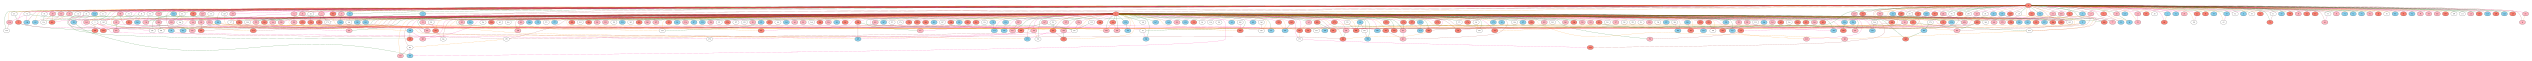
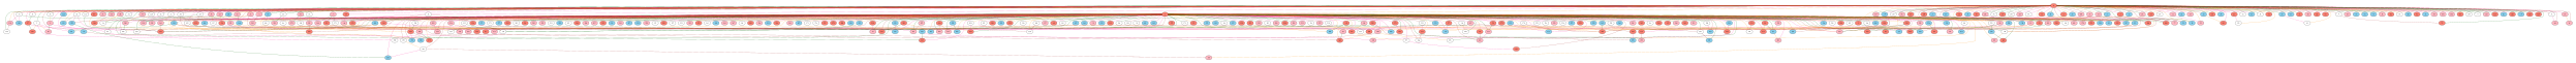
  graph {
    fontname="EB Garamond"
    node [fillcolor=salmon fontname="EB Garamond" style=filled]
    edge [color=deeppink fontname="EB Garamond"]
    0
    1
    2 [fillcolor=white]
    3 [fillcolor=skyblue]
    4 [fillcolor=lightpink]
    5 [fillcolor=skyblue]
    6
    7
    8 [fillcolor=lightpink]
    9 [fillcolor=lightpink]
    10 [fillcolor=lightpink]
    11 [fillcolor=lightpink]
    12 [fillcolor=lightpink]
    13 [fillcolor=skyblue]
    14 [fillcolor=lightpink]
    15 [fillcolor=lightpink]
    16
    17 [fillcolor=skyblue]
    18
    19
    20 [fillcolor=white]
    21
    22 [fillcolor=lightpink]
    23 [fillcolor=white]
    24 [fillcolor=skyblue]
    25 [fillcolor=skyblue]
    26 [fillcolor=white]
    27 [fillcolor=skyblue]
    28 [fillcolor=white]
    29 [fillcolor=lightpink]
    30 [fillcolor=lightpink]
    31 [fillcolor=skyblue]
    32 [fillcolor=white]
    33 [fillcolor=lightpink]
    34
    35 [fillcolor=white]
    36 [fillcolor=skyblue]
    37 [fillcolor=skyblue]
    38
    39 [fillcolor=skyblue]
    40 [fillcolor=lightpink]
    41 [fillcolor=white]
    42 [fillcolor=white]
    43 [fillcolor=skyblue]
    44 [fillcolor=white]
    45 [fillcolor=lightpink]
    46 [fillcolor=white]
    47 [fillcolor=skyblue]
    48 [fillcolor=white]
    49
    50 [fillcolor=white]
    51
    52
    53
    55 [fillcolor=white]
    56 [fillcolor=lightpink]
    57 [fillcolor=skyblue]
    58
    59 [fillcolor=lightpink]
    60 [fillcolor=lightpink]
    61 [fillcolor=white]
    62
    63 [fillcolor=white]
    64
    65 [fillcolor=lightpink]
    66 [fillcolor=white]
    67 [fillcolor=lightpink]
    68 [fillcolor=lightpink]
    69 [fillcolor=lightpink]
    70 [fillcolor=skyblue]
    71 [fillcolor=skyblue]
    72 [fillcolor=skyblue]
    73
    74 [fillcolor=skyblue]
    75
    76 [fillcolor=white]
    77 [fillcolor=lightpink]
    78 [fillcolor=skyblue]
    79 [fillcolor=lightpink]
    80
    81 [fillcolor=lightpink]
    82
    83 [fillcolor=white]
    84
    85 [fillcolor=white]
    86 [fillcolor=lightpink]
    87
    88 [fillcolor=skyblue]
    89 [fillcolor=lightpink]
    90 [fillcolor=skyblue]
    91
    92 [fillcolor=skyblue]
    93 [fillcolor=skyblue]
    94 [fillcolor=white]
    95 [fillcolor=lightpink]
    96 [fillcolor=lightpink]
    97
    98 [fillcolor=lightpink]
    99 [fillcolor=white]
    100 [fillcolor=skyblue]
    101 [fillcolor=skyblue]
    102 [fillcolor=white]
    103 [fillcolor=lightpink]
    104 [fillcolor=lightpink]
    105 [fillcolor=white]
    106 [fillcolor=lightpink]
    107
    108 [fillcolor=white]
    109 [fillcolor=white]
    110 [fillcolor=white]
    111 [fillcolor=white]
    112 [fillcolor=skyblue]
    113 [fillcolor=lightpink]
    114
    115 [fillcolor=skyblue]
    116 [fillcolor=white]
    117 [fillcolor=lightpink]
    118 [fillcolor=lightpink]
    119 [fillcolor=skyblue]
    120
    121 [fillcolor=lightpink]
    122 [fillcolor=skyblue]
    123
    124 [fillcolor=skyblue]
    125 [fillcolor=white]
    126 [fillcolor=white]
    127 [fillcolor=lightpink]
    128 [fillcolor=white]
    129
    130
    131 [fillcolor=skyblue]
    132
    133 [fillcolor=skyblue]
    134 [fillcolor=white]
    135 [fillcolor=skyblue]
    136
    137 [fillcolor=lightpink]
    138 [fillcolor=skyblue]
    139 [fillcolor=skyblue]
    140
    141 [fillcolor=lightpink]
    142 [fillcolor=skyblue]
    143 [fillcolor=white]
    144 [fillcolor=white]
    145 [fillcolor=lightpink]
    146 [fillcolor=lightpink]
    147 [fillcolor=skyblue]
    148 [fillcolor=skyblue]
    149 [fillcolor=skyblue]
    150 [fillcolor=lightpink]
    151 [fillcolor=lightpink]
    152
    153 [fillcolor=skyblue]
    154 [fillcolor=white]
    155
    156 [fillcolor=white]
    157 [fillcolor=white]
    158 [fillcolor=white]
    159 [fillcolor=white]
    160 [fillcolor=white]
    161 [fillcolor=skyblue]
    162
    163 [fillcolor=skyblue]
    164
    165
    167 [fillcolor=lightpink]
    168
    169
    170
    171 [fillcolor=skyblue]
    172
    173
    174
    175 [fillcolor=white]
    176
    177
    178 [fillcolor=white]
    179 [fillcolor=skyblue]
    180
    181 [fillcolor=skyblue]
-   182 [fillcolor=white]
    183
    184 [fillcolor=white]
    185 [fillcolor=skyblue]
    186 [fillcolor=white]
    187
    188 [fillcolor=lightpink]
    189
    190 [fillcolor=white]
    191 [fillcolor=lightpink]
    192 [fillcolor=white]
    193 [fillcolor=white]
    194
    195 [fillcolor=skyblue]
    196
    197 [fillcolor=skyblue]
    198
    199
    200 [fillcolor=white]
    201 [fillcolor=lightpink]
    202 [fillcolor=lightpink]
    203 [fillcolor=white]
    204 [fillcolor=lightpink]
    205 [fillcolor=skyblue]
    206 [fillcolor=lightpink]
    207 [fillcolor=lightpink]
    208
    209
    210 [fillcolor=lightpink]
    211 [fillcolor=lightpink]
    212
    213 [fillcolor=skyblue]
    214 [fillcolor=lightpink]
    215
    216 [fillcolor=white]
    217 [fillcolor=lightpink]
    218 [fillcolor=white]
    219
    220 [fillcolor=skyblue]
    221 [fillcolor=lightpink]
    222 [fillcolor=skyblue]
    223 [fillcolor=white]
    224 [fillcolor=white]
    225 [fillcolor=lightpink]
    226 [fillcolor=white]
    227 [fillcolor=skyblue]
    n227 [fillcolor=lightpink label=828]
    229
    230 [fillcolor=white]
    231 [fillcolor=lightpink]
    232 [fillcolor=skyblue]
    233 [fillcolor=lightpink]
    234 [fillcolor=skyblue]
    235
    236 [fillcolor=skyblue]
    237 [fillcolor=skyblue]
    238
    239 [fillcolor=white]
    240 [fillcolor=skyblue]
    241 [fillcolor=lightpink]
    242 [fillcolor=lightpink]
    243
    244 [fillcolor=white]
    245
    246 [fillcolor=white]
    247
    248 [fillcolor=lightpink]
    249
    250
    251 [fillcolor=lightpink]
    252 [fillcolor=lightpink]
    253 [fillcolor=lightpink]
    254 [fillcolor=skyblue]
    255 [fillcolor=skyblue]
    256 [fillcolor=white]
    257 [fillcolor=skyblue]
    258
    259
    260 [fillcolor=white]
    261 [fillcolor=white]
    262 [fillcolor=white]
    263 [fillcolor=skyblue]
    264 [fillcolor=white]
    265 [fillcolor=skyblue]
    266 [fillcolor=white]
    267 [fillcolor=lightpink]
    268 [fillcolor=skyblue]
    269
    270 [fillcolor=lightpink]
    271 [fillcolor=lightpink]
    272 [fillcolor=skyblue]
    273
    274
    275 [fillcolor=white]
    276
    277 [fillcolor=skyblue]
    278 [fillcolor=white]
    279 [fillcolor=lightpink]
    280 [fillcolor=lightpink]
    281 [fillcolor=white]
    282
    283 [fillcolor=white]
    284
    285 [fillcolor=skyblue]
    286 [fillcolor=skyblue]
    287 [fillcolor=skyblue]
    288
    289 [fillcolor=lightpink]
    290
    291 [fillcolor=white]
    292
    293 [fillcolor=lightpink]
    294
    295 [fillcolor=white]
    296 [fillcolor=white]
    297 [fillcolor=lightpink]
    298 [fillcolor=skyblue]
    299 [fillcolor=skyblue]
    300 [fillcolor=white]
    301 [fillcolor=skyblue]
    302 [fillcolor=white]
    303 [fillcolor=lightpink]
    304
    305
    306 [fillcolor=lightpink]
    307 [fillcolor=lightpink]
    308 [fillcolor=white]
    309 [fillcolor=lightpink]
    310 [fillcolor=lightpink]
    311 [fillcolor=skyblue]
    312 [fillcolor=lightpink]
    313
    314 [fillcolor=skyblue]
    315
    316 [fillcolor=lightpink]
    317 [fillcolor=skyblue]
    318 [fillcolor=skyblue]
    319 [fillcolor=skyblue]
    320 [fillcolor=lightpink]
    321
    322 [fillcolor=white]
    323
    324 [fillcolor=lightpink]
    325 [fillcolor=skyblue]
    326
    327 [fillcolor=white]
    328 [fillcolor=lightpink]
    329 [fillcolor=white]
    330 [fillcolor=white]
    331 [fillcolor=lightpink]
    332 [fillcolor=lightpink]
    333 [fillcolor=skyblue]
    334 [fillcolor=white]
    335 [fillcolor=white]
    336 [fillcolor=white]
    337
    338 [fillcolor=skyblue]
    339 [fillcolor=white]
    340
    341 [fillcolor=white]
    342 [fillcolor=lightpink]
    343 [fillcolor=skyblue]
    344 [fillcolor=lightpink]
    345 [fillcolor=lightpink]
    346 [fillcolor=white]
    347 [fillcolor=lightpink]
    348 [fillcolor=white]
    349
    350
    351 [fillcolor=lightpink]
    352
    353
    354 [fillcolor=lightpink]
    355 [fillcolor=skyblue]
    356
    357 [fillcolor=skyblue]
    358
    359
    360
    361 [fillcolor=lightpink]
    362 [fillcolor=skyblue]
    363
    364 [fillcolor=lightpink]
    365 [fillcolor=lightpink]
    366 [fillcolor=white]
    367 [fillcolor=skyblue]
    368
    369 [fillcolor=lightpink]
    370 [fillcolor=skyblue]
    371 [fillcolor=white]
    372 [fillcolor=skyblue]
    373 [fillcolor=skyblue]
    374 [fillcolor=white]
    375
    376
    377 [fillcolor=lightpink]
    378
    379 [fillcolor=white]
    380
    381 [fillcolor=white]
    382 [fillcolor=skyblue]
    383 [fillcolor=lightpink]
    384
    385 [fillcolor=skyblue]
    386
    387 [fillcolor=white]
    388
    389
    390 [fillcolor=skyblue]
    391 [fillcolor=skyblue]
    392 [fillcolor=skyblue]
    393
    394 [fillcolor=white]
    395 [fillcolor=lightpink]
    396
    397 [fillcolor=lightpink]
    398 [fillcolor=white]
    399 [fillcolor=skyblue]
    166 [fillcolor=lightpink]
    54 [fillcolor=white]
    0 -- 1 [color=darkorange]
    0 -- 2 [color=darkgreen]
    0 -- 3 [color=brown]
    0 -- 4 [color=darkgreen]
    0 -- 5 [color=darkgreen]
    0 -- 6
    0 -- 7
    0 -- 8 [color=darkgreen]
    0 -- 9 [color=brown]
    0 -- 10 [color=darkgreen]
    0 -- 11
    0 -- 12
    0 -- 13 [color=brown]
    0 -- 14 [color=darkorange]
    0 -- 15 [color=brown]
    0 -- 16 [color=darkorange]
    0 -- 17 [color=brown]
    0 -- 18 [color=darkgreen]
    0 -- 19 [color=brown]
    0 -- 20 [color=darkorange]
    0 -- 21
    0 -- 22 [color=darkorange]
    0 -- 23 [color=darkorange]
    0 -- 24
    0 -- 25 [color=brown]
    0 -- 26
    0 -- 27 [color=darkorange]
    0 -- 28 [color=brown]
    0 -- 29
    0 -- 30 [color=darkgreen]
    0 -- 31
    0 -- 32 [color=brown]
    0 -- 33
    0 -- 34 [color=brown]
    0 -- 35
    0 -- 36 [color=darkgreen]
    0 -- 37 [color=darkgreen]
    0 -- 38 [color=darkgreen]
    0 -- 39 [color=darkorange]
    0 -- 40
    0 -- 41 [color=brown]
    0 -- 42 [color=brown]
    0 -- 43
    0 -- 44
    0 -- 45 [color=darkorange]
    0 -- 46 [color=darkgreen]
    0 -- 47 [color=darkgreen]
    0 -- 48 [color=darkgreen]
    0 -- 49
    0 -- 50
    0 -- 51 [color=darkorange]
    0 -- 52 [color=darkorange]
    0 -- 53 [color=darkorange]
    0 -- 55 [color=brown]
    0 -- 56
    0 -- 57 [color=brown]
    0 -- 58 [color=darkgreen]
    0 -- 59
    0 -- 60 [color=brown]
    0 -- 61
    0 -- 62 [color=brown]
    0 -- 63 [color=darkorange]
    0 -- 64
    0 -- 65
    0 -- 66 [color=darkgreen]
    0 -- 67 [color=darkorange]
    0 -- 68 [color=brown]
    0 -- 69 [color=darkgreen]
    0 -- 70
    0 -- 71
    0 -- 72 [color=darkorange]
    0 -- 73
    0 -- 74 [color=darkgreen]
    0 -- 75 [color=darkgreen]
    0 -- 76
    0 -- 77 [color=darkgreen]
    0 -- 78 [color=brown]
    0 -- 79 [color=brown]
    0 -- 80
    0 -- 81 [color=darkgreen]
    0 -- 82 [color=brown]
    0 -- 83 [color=brown]
    0 -- 84 [color=darkgreen]
    0 -- 85 [color=darkorange]
    0 -- 86 [color=brown]
    0 -- 87 [color=brown]
    0 -- 88 [color=darkorange]
    0 -- 89
    0 -- 90 [color=darkorange]
    0 -- 91 [color=brown]
    0 -- 92
    0 -- 93 [color=darkorange]
    0 -- 94 [color=darkgreen]
    0 -- 95 [color=darkorange]
    0 -- 96 [color=brown]
    0 -- 97
    0 -- 98 [color=brown]
    0 -- 99 [color=darkgreen]
    0 -- 100 [color=brown]
    0 -- 101 [color=brown]
    0 -- 102
    0 -- 103 [color=brown]
    0 -- 104 [color=brown]
    0 -- 105 [color=brown]
    0 -- 106
    0 -- 107 [color=brown]
    0 -- 108 [color=brown]
    0 -- 109 [color=darkorange]
    0 -- 110 [color=darkgreen]
    0 -- 111 [color=darkgreen]
    0 -- 112 [color=darkorange]
    0 -- 113 [color=darkgreen]
    0 -- 114 [color=darkgreen]
    0 -- 115 [color=brown]
    0 -- 116
    0 -- 117 [color=darkgreen]
    0 -- 118 [color=darkorange]
    0 -- 119 [color=darkorange]
    0 -- 120
    0 -- 121 [color=darkgreen]
    0 -- 122 [color=darkgreen]
    0 -- 123 [color=darkgreen]
    0 -- 124
    0 -- 125 [color=darkorange]
    0 -- 126 [color=darkgreen]
    0 -- 127 [color=brown]
    0 -- 128
    0 -- 129 [color=brown]
    0 -- 130 [color=brown]
    0 -- 131 [color=darkorange]
    1 -- 132 [color=brown]
    1 -- 133 [color=darkorange]
    1 -- 134 [color=darkorange]
    1 -- 135 [color=darkgreen]
    1 -- 136 [color=darkgreen]
    1 -- 137 [color=darkgreen]
    1 -- 138 [color=brown]
    1 -- 139 [color=darkgreen]
    1 -- 140
    1 -- 141 [color=darkgreen]
    1 -- 142 [color=darkorange]
    1 -- 143 [color=darkgreen]
    1 -- 144 [color=darkorange]
    1 -- 145 [color=darkorange]
    1 -- 146 [color=darkgreen]
    1 -- 147 [color=darkgreen]
    1 -- 148 [color=darkorange]
    1 -- 149 [color=brown]
    1 -- 150 [color=darkgreen]
    1 -- 151
    1 -- 152
    1 -- 153 [color=darkgreen]
    1 -- 154 [color=darkgreen]
    1 -- 155
    1 -- 156 [color=darkgreen]
    1 -- 157 [color=darkorange]
    1 -- 158 [color=brown]
    1 -- 159 [color=brown]
    1 -- 160 [color=brown]
    1 -- 161
    1 -- 162
    1 -- 163
    1 -- 164 [color=darkgreen]
    1 -- 165 [color=darkgreen]
    1 -- 167
    1 -- 168
    1 -- 169
    1 -- 170
    1 -- 171
    1 -- 172
    1 -- 173
    1 -- 174
    1 -- 175 [color=darkgreen]
    1 -- 176 [color=darkorange]
    1 -- 177 [color=darkorange]
    1 -- 178
    1 -- 179 [color=darkorange]
    1 -- 180 [color=darkgreen]
    1 -- 181 [color=darkorange]
-   1 -- 182
    1 -- 183 [color=darkgreen]
    1 -- 184 [color=brown]
    1 -- 185 [color=darkorange]
    1 -- 186 [color=darkgreen]
    1 -- 187
    1 -- 188
    1 -- 189 [color=darkgreen]
    1 -- 190 [color=brown]
    1 -- 191
    1 -- 192
    1 -- 193
    1 -- 194 [color=darkorange]
    1 -- 195
    1 -- 196 [color=darkorange]
    1 -- 197 [color=darkgreen]
    1 -- 198
    1 -- 199 [color=brown]
    1 -- 200 [color=darkgreen]
    1 -- 201 [color=darkorange]
    1 -- 202 [color=darkgreen]
    1 -- 203 [color=brown]
    1 -- 204 [color=darkgreen]
    1 -- 205
    1 -- 206
    1 -- 207
    1 -- 208 [color=darkgreen]
    1 -- 209 [color=darkorange]
    1 -- 210 [color=darkgreen]
    1 -- 211 [color=brown]
    1 -- 212
    1 -- 213 [color=darkgreen]
    1 -- 214
    1 -- 215 [color=brown]
    1 -- 216
    1 -- 217 [color=brown]
    1 -- 218
    1 -- 219 [color=darkorange]
    1 -- 220 [color=darkorange]
    1 -- 221
    1 -- 222 [color=brown]
    1 -- 223 [color=darkorange]
    1 -- 224
    1 -- 225
    1 -- 226 [color=darkgreen]
    1 -- 227 [color=brown]
    1 -- n227 [color=darkgreen]
    1 -- 229 [color=brown]
    1 -- 230 [color=darkorange]
    1 -- 231
    1 -- 232 [color=darkgreen]
    1 -- 233 [color=darkgreen]
    1 -- 234
    1 -- 235 [color=brown]
    1 -- 236
    1 -- 237 [color=darkgreen]
    1 -- 238 [color=brown]
    1 -- 239 [color=darkgreen]
    1 -- 240 [color=brown]
    1 -- 241 [color=brown]
    1 -- 242 [color=brown]
    1 -- 243
    1 -- 244 [color=brown]
    1 -- 245
    1 -- 246 [color=darkorange]
    1 -- 247 [color=darkorange]
    1 -- 248 [color=darkgreen]
    1 -- 249 [color=darkorange]
    1 -- 250 [color=darkgreen]
    1 -- 251
    1 -- 252 [color=brown]
    1 -- 253 [color=darkgreen]
    1 -- 254
    1 -- 255 [color=darkgreen]
    1 -- 256 [color=brown]
    1 -- 257 [color=darkgreen]
    1 -- 258 [color=darkorange]
    1 -- 259 [color=darkorange]
    1 -- 260 [color=darkgreen]
    1 -- 261 [color=brown]
    1 -- 262 [color=brown]
    1 -- 263 [color=brown]
    1 -- 264 [color=darkgreen]
    1 -- 265
    1 -- 266
    1 -- 267 [color=darkgreen]
    1 -- 268
    1 -- 269 [color=brown]
    1 -- 270 [color=brown]
    1 -- 271 [color=darkgreen]
    1 -- 272 [color=darkorange]
    1 -- 273
    1 -- 274
    1 -- 275 [color=darkorange]
    1 -- 276 [color=brown]
    1 -- 277 [color=brown]
    1 -- 278 [color=darkorange]
    1 -- 279 [color=darkgreen]
    1 -- 280
    1 -- 281 [color=darkgreen]
    1 -- 282 [color=brown]
    1 -- 283 [color=darkgreen]
    1 -- 284 [color=darkgreen]
    1 -- 285
    1 -- 286
    1 -- 287 [color=darkorange]
    1 -- 288 [color=darkorange]
    1 -- 289
    1 -- 290
    1 -- 291 [color=brown]
    1 -- 292 [color=darkgreen]
    1 -- 293 [color=darkorange]
    1 -- 294 [color=darkorange]
    1 -- 295 [color=darkgreen]
    1 -- 296 [color=darkorange]
    1 -- 297
    1 -- 298 [color=darkgreen]
    1 -- 299 [color=darkorange]
    1 -- 300
    1 -- 301
    1 -- 302 [color=brown]
    1 -- 303
    1 -- 304 [color=darkgreen]
    1 -- 305 [color=darkgreen]
    1 -- 306 [color=brown]
    1 -- 307 [color=darkgreen]
    1 -- 308 [color=darkorange]
    1 -- 309
    1 -- 310 [color=darkorange]
    1 -- 311 [color=brown]
    1 -- 312
    1 -- 313 [color=brown]
    1 -- 314 [color=darkgreen]
    1 -- 315 [color=darkorange]
    1 -- 316 [color=darkorange]
    1 -- 317 [color=darkgreen]
    1 -- 318 [color=darkorange]
    1 -- 319 [color=darkgreen]
    1 -- 320
    1 -- 321 [color=brown]
    1 -- 322 [color=darkgreen]
    1 -- 323 [color=darkgreen]
    1 -- 324 [color=brown]
    1 -- 325 [color=darkorange]
    1 -- 326
    1 -- 327
    1 -- 328
    1 -- 329 [color=darkgreen]
    1 -- 330 [color=darkorange]
    1 -- 331 [color=darkorange]
    1 -- 332 [color=brown]
    1 -- 333 [color=darkorange]
    1 -- 334 [color=darkorange]
    1 -- 335 [color=darkgreen]
    1 -- 336 [color=brown]
    1 -- 337 [color=brown]
    1 -- 338 [color=darkgreen]
    1 -- 339 [color=darkorange]
    1 -- 340
    1 -- 341 [color=brown]
    1 -- 342 [color=darkgreen]
    1 -- 343
    1 -- 344 [color=darkgreen]
    1 -- 345 [color=darkorange]
    1 -- 346 [color=brown]
    1 -- 347 [color=darkorange]
    1 -- 348 [color=brown]
    1 -- 349
    1 -- 350 [color=brown]
    1 -- 351 [color=darkgreen]
    1 -- 352 [color=darkorange]
    1 -- 353 [color=brown]
    1 -- 354 [color=darkorange]
    1 -- 355
    1 -- 356 [color=darkorange]
    1 -- 357
    1 -- 358 [color=brown]
    1 -- 359
    1 -- 360 [color=darkgreen]
    1 -- 361 [color=darkorange]
    1 -- 362 [color=darkgreen]
    1 -- 363 [color=darkorange]
    1 -- 364 [color=darkgreen]
    1 -- 365 [color=darkgreen]
    1 -- 366 [color=darkgreen]
    1 -- 367 [color=brown]
    1 -- 368 [color=darkgreen]
    1 -- 369 [color=brown]
    1 -- 370 [color=darkorange]
    1 -- 371 [color=darkorange]
    1 -- 372 [color=brown]
    1 -- 373
    1 -- 374
    1 -- 375 [color=darkorange]
    1 -- 376 [color=brown]
    1 -- 377 [color=darkgreen]
    1 -- 378
    1 -- 379 [color=brown]
    1 -- 380 [color=darkorange]
    1 -- 381 [color=darkgreen]
    1 -- 382 [color=darkorange]
    1 -- 383 [color=darkorange]
    1 -- 384 [color=brown]
    1 -- 385 [color=brown]
    1 -- 386 [color=darkgreen]
    1 -- 387
    1 -- 388 [color=darkgreen]
    1 -- 389 [color=darkgreen]
    1 -- 390 [color=darkgreen]
    1 -- 391 [color=darkorange]
    1 -- 392 [color=darkorange]
    1 -- 393 [color=darkorange]
    1 -- 394
    1 -- 395
    2 -- 396 [color=darkorange]
    2 -- 397 [color=darkorange]
    2 -- 398
    2 -- 399
    3 -- 15
    3 -- 138 [color=darkgreen]
    4 -- 157
    4 -- 201 [color=brown]
    5 -- 77
    7 -- 25 [color=brown]
    8 -- 168 [color=darkorange]
    10 -- 90 [color=darkgreen]
    11 -- 22
    12 -- 132 [color=darkgreen]
    12 -- 379 [color=darkgreen]
    12 -- 166 [color=darkgreen]
    14 -- 368 [color=darkgreen]
    15 -- 204 [color=darkorange]
    15 -- 257
    16 -- n227
    17 -- 80 [color=darkorange]
    18 -- 298 [color=darkorange]
    21 -- 125
    23 -- 97 [color=darkgreen]
    24 -- 53 [color=darkgreen]
    26 -- 165 [color=brown]
    26 -- 170
    26 -- 196 [color=brown]
    27 -- 386 [color=brown]
    28 -- 265 [color=darkorange]
    28 -- 349 [color=darkgreen]
    28 -- 359 [color=brown]
    29 -- 352 [color=darkorange]
    30 -- 154 [color=darkorange]
    30 -- 168 [color=darkorange]
    32 -- 119 [color=brown]
    32 -- 222
    32 -- 323
    34 -- 96
    34 -- 188 [color=darkorange]
    35 -- 89 [color=darkorange]
    36 -- 108 [color=darkorange]
    37 -- 63
    40 -- 102 [color=brown]
    40 -- 330 [color=brown]
    40 -- 384 [color=darkorange]
    41 -- 75 [color=brown]
    44 -- 154 [color=darkgreen]
    45 -- 52 [color=darkgreen]
    45 -- 279 [color=darkgreen]
    45 -- 300 [color=darkorange]
    46 -- 150
    47 -- 187 [color=darkorange]
    47 -- 366 [color=brown]
    49 -- 146
    50 -- 357
    52 -- 108 [color=darkgreen]
    52 -- 392 [color=darkorange]
    53 -- 288 [color=darkorange]
    55 -- 68
    56 -- 168 [color=brown]
    59 -- 157 [color=darkorange]
    59 -- 296
    61 -- 145 [color=darkorange]
    65 -- 86 [color=darkorange]
    66 -- 144 [color=darkorange]
    66 -- 395 [color=darkgreen]
    67 -- 148 [color=darkgreen]
    67 -- 328 [color=brown]
-   70 -- 182 [color=darkgreen]
    70 -- 250
    73 -- 362 [color=brown]
    76 -- 100
    76 -- 118
    76 -- 328 [color=darkgreen]
    78 -- 190 [color=brown]
    79 -- 280 [color=darkorange]
    83 -- 321 [color=brown]
    84 -- 238 [color=darkorange]
    87 -- 260 [color=darkorange]
    89 -- 99
    89 -- 397 [color=darkgreen]
    93 -- 286 [color=darkorange]
    93 -- 297 [color=brown]
    94 -- 276 [color=darkorange]
    95 -- 288 [color=brown]
    96 -- 152
    96 -- 259 [color=darkgreen]
    97 -- 336
    97 -- 396 [color=darkgreen]
    99 -- 338
    101 -- 242 [color=darkorange]
    101 -- 363 [color=brown]
    101 -- 399 [color=darkgreen]
    102 -- 324 [color=darkgreen]
    103 -- 368
    105 -- 311
    108 -- 383 [color=darkorange]
    110 -- 373 [color=darkorange]
    112 -- 296
    116 -- 323 [color=darkgreen]
    117 -- 180
    118 -- 126 [color=brown]
    121 -- 270 [color=brown]
    121 -- 361
    124 -- 209 [color=brown]
    124 -- 392
    127 -- 136 [color=darkorange]
    127 -- 336 [color=darkgreen]
    128 -- 334 [color=darkorange]
-   129 -- 182
    130 -- 220 [color=darkorange]
    131 -- 150 [color=darkgreen]
    131 -- 221 [color=darkorange]
    132 -- 188 [color=brown]
    133 -- 171
    135 -- 195
    136 -- 267
    139 -- 287 [color=darkgreen]
    141 -- 187 [color=darkorange]
    142 -- 288 [color=darkgreen]
    142 -- 381 [color=brown]
    145 -- 323 [color=brown]
    146 -- 353 [color=darkorange]
    148 -- 389 [color=darkorange]
    152 -- 253 [color=brown]
    157 -- 195 [color=brown]
    160 -- 330 [color=brown]
    162 -- 382 [color=darkgreen]
    164 -- 204 [color=darkorange]
    164 -- 344 [color=darkorange]
    165 -- 271
    167 -- 189 [color=brown]
    167 -- 339 [color=darkgreen]
    173 -- 183
    174 -- 351 [color=darkgreen]
    177 -- 373
    178 -- 288 [color=brown]
    180 -- 292 [color=brown]
    184 -- 281 [color=darkorange]
    185 -- 323 [color=brown]
    187 -- 193 [color=darkorange]
    188 -- 190 [color=brown]
    188 -- 335 [color=darkorange]
    189 -- 325
    190 -- 261 [color=darkorange]
    191 -- 364
    191 -- 384 [color=brown]
    192 -- 339 [color=darkgreen]
    193 -- 199
    194 -- 237 [color=darkgreen]
    194 -- 274 [color=darkorange]
    196 -- 286
    200 -- 263
    205 -- 294
    207 -- 267 [color=brown]
    209 -- 297 [color=darkgreen]
    209 -- 370 [color=brown]
    212 -- 382 [color=darkorange]
    213 -- 373 [color=darkorange]
    214 -- 339 [color=brown]
    215 -- 246 [color=brown]
    219 -- 369 [color=brown]
    220 -- 235
    221 -- 236 [color=darkorange]
    221 -- 372 [color=darkorange]
    222 -- 285 [color=darkgreen]
    n227 -- 269 [color=darkgreen]
    230 -- 238 [color=darkgreen]
    231 -- 362
    233 -- 237
    234 -- 340 [color=darkgreen]
    236 -- 303
    236 -- 349 [color=darkgreen]
    237 -- 312 [color=darkorange]
    238 -- 372
    238 -- 375 [color=brown]
    242 -- 375 [color=darkgreen]
    251 -- 363 [color=darkgreen]
    255 -- 342 [color=darkorange]
    261 -- 285
    261 -- 310 [color=brown]
    266 -- 301
    273 -- 297 [color=darkorange]
    273 -- 394
    278 -- 318 [color=darkgreen]
    280 -- 296 [color=darkgreen]
    290 -- 325 [color=brown]
    290 -- 339 [color=darkgreen]
    291 -- 315
    292 -- 363 [color=darkorange]
    305 -- 321 [color=darkgreen]
    305 -- 392 [color=darkorange]
    308 -- 389
    309 -- 332
    315 -- 346 [color=brown]
    318 -- 360 [color=darkgreen]
    333 -- 334 [color=darkgreen]
    339 -- 398
    351 -- 369
    358 -- 377
    381 -- 390 [color=brown]
    166 -- 169 [color=darkorange]
    54 -- 191 [color=darkorange]
  }
